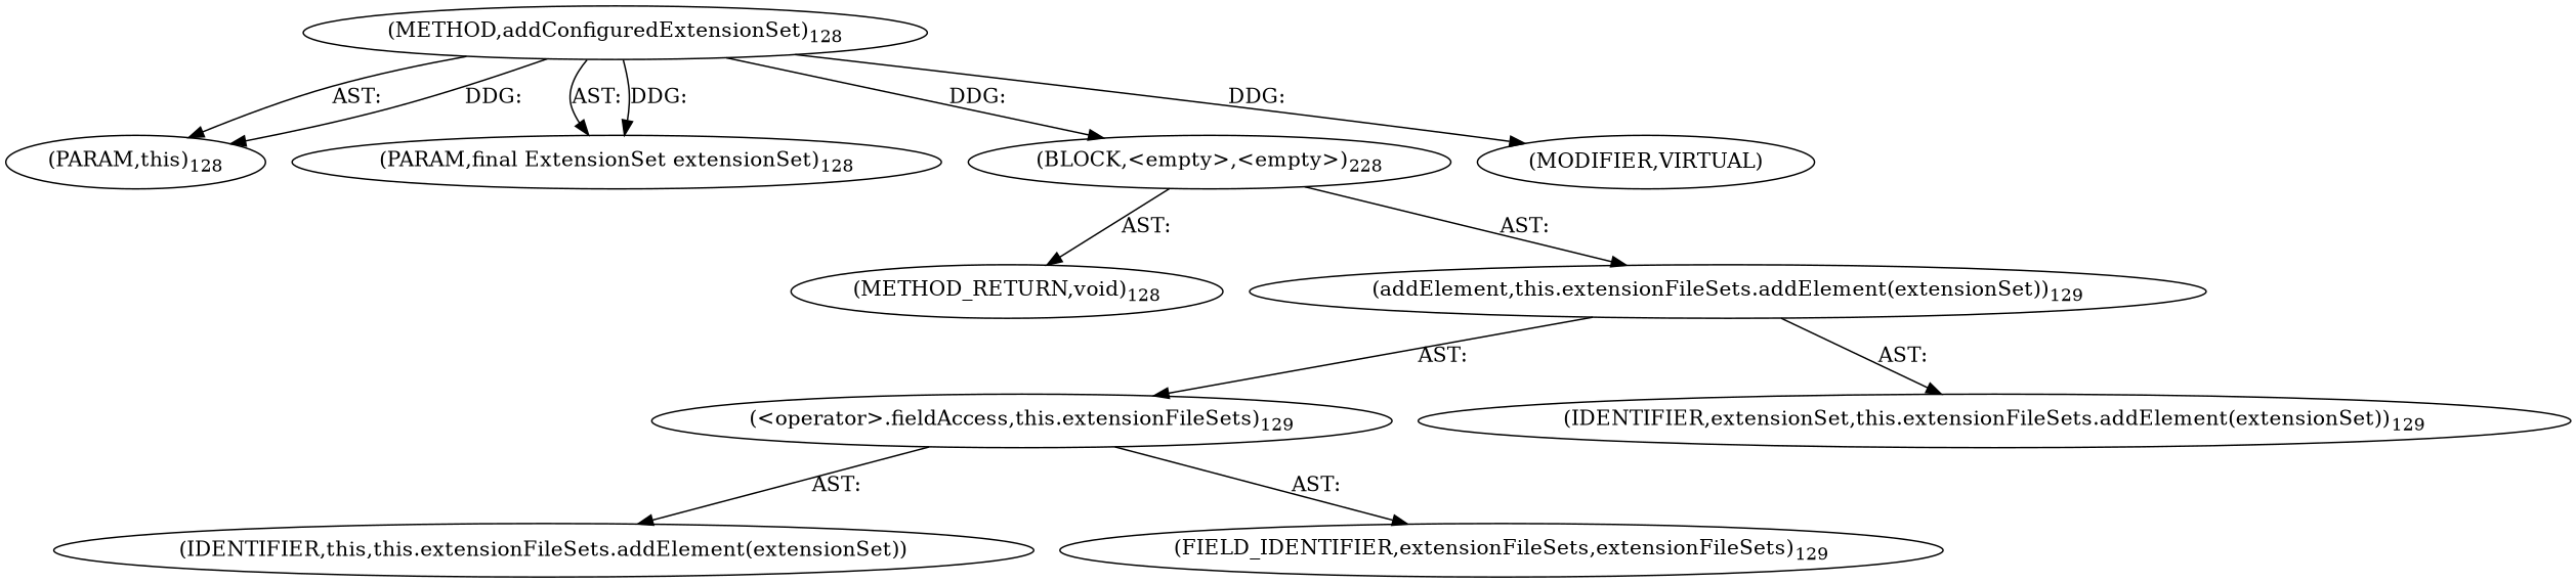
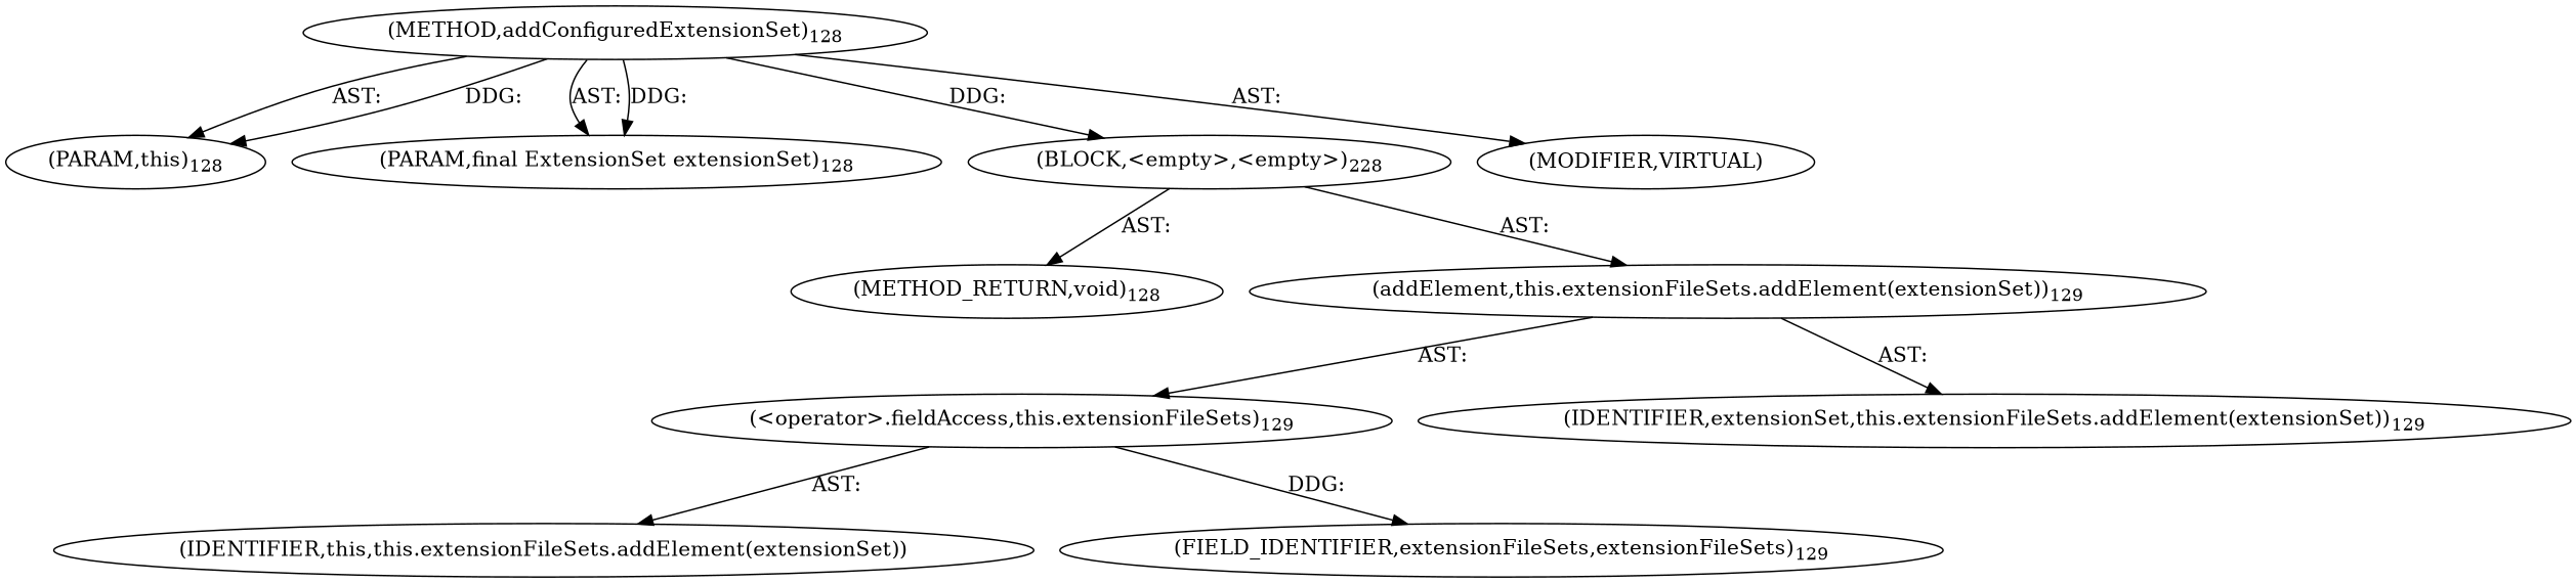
  digraph {
    n1 [label=<(METHOD,addConfiguredExtensionSet)<SUB>128</SUB>>]
    n2 [label=<(PARAM,this)<SUB>128</SUB>>]
    n3 [label=<(PARAM,final ExtensionSet extensionSet)<SUB>128</SUB>>]
    n4 [label=<(BLOCK,&lt;empty&gt;,&lt;empty&gt;)<SUB>228</SUB>>]
    n5 [label=<(MODIFIER,VIRTUAL)>]
    n6 [label=<(METHOD_RETURN,void)<SUB>128</SUB>>]
    n7 [label=<(addElement,this.extensionFileSets.addElement(extensionSet))<SUB>129</SUB>>]
    n8 [label=<(&lt;operator&gt;.fieldAccess,this.extensionFileSets)<SUB>129</SUB>>]
    n9 [label=<(IDENTIFIER,extensionSet,this.extensionFileSets.addElement(extensionSet))<SUB>129</SUB>>]
    n10 [label=<(IDENTIFIER,this,this.extensionFileSets.addElement(extensionSet))>]
    n11 [label=<(FIELD_IDENTIFIER,extensionFileSets,extensionFileSets)<SUB>129</SUB>>]
    n1 -> n2 [label="AST: "]
    n1 -> n2 [label="DDG: "]
    n1 -> n3 [label="AST: "]
    n1 -> n3 [label="DDG: "]
    n1 -> n4 [label="DDG: "]
-   n1 -> n5 [label="DDG: "]
+   n1 -> n5 [label="AST: "]
    n4 -> n6 [label="AST: "]
    n4 -> n7 [label="AST: "]
    n7 -> n8 [label="AST: "]
    n7 -> n9 [label="AST: "]
    n8 -> n10 [label="AST: "]
-   n8 -> n11 [label="AST: "]
+   n8 -> n11 [label="DDG: "]
  }
